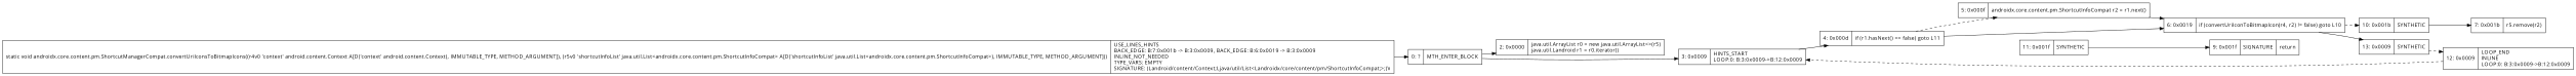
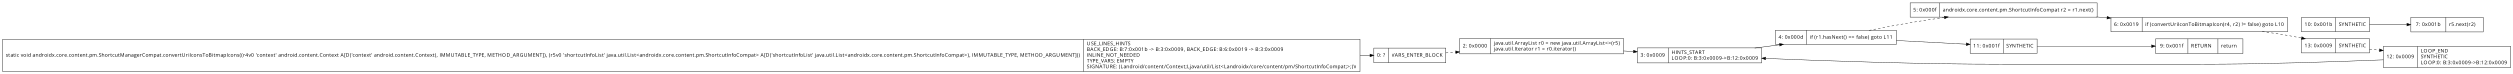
  digraph {
    fontname="Open Sans"
    rankdir=LR
    node [fontname="Open Sans" shape=record]
    edge [fontname="Open Sans"]
-   n1 [label="{0\:\ ?|MTH_ENTER_BLOCK\l}"]
-   n2 [label="{2\:\ 0x0000|java.util.ArrayList r0 = new java.util.ArrayList\<\>(r5)\ljava.util.Landroid r1 = r0.iterator()\l}"]
+   n1 [label="{0\:\ ?|VARS_ENTER_BLOCK\l}"]
+   n2 [label="{2\:\ 0x0000|java.util.ArrayList r0 = new java.util.ArrayList\<\>(r5)\ljava.util.Iterator r1 = r0.iterator()\l}"]
    n3 [label="{3\:\ 0x0009|HINTS_START\lLOOP:0: B:3:0x0009\-\>B:12:0x0009\l}"]
    n4 [label="{4\:\ 0x000d|if (r1.hasNext() == false) goto L11\l}"]
    n5 [label="{5\:\ 0x000f|androidx.core.content.pm.ShortcutInfoCompat r2 = r1.next()\l}"]
    n6 [label="{11\:\ 0x001f|SYNTHETIC\l}"]
    n7 [label="{6\:\ 0x0019|if (convertUriIconToBitmapIcon(r4, r2) != false) goto L10\l}"]
-   n8 [label="{9\:\ 0x001f|SIGNATURE\l|return\l}"]
+   n8 [label="{9\:\ 0x001f|RETURN\l|return\l}"]
    n9 [label="{10\:\ 0x001b|SYNTHETIC\l}"]
    n10 [label="{13\:\ 0x0009|SYNTHETIC\l}"]
-   n11 [label="{7\:\ 0x001b|r5.remove(r2)\l}"]
-   n12 [label="{12\:\ 0x0009|LOOP_END\lINLINE\lLOOP:0: B:3:0x0009\-\>B:12:0x0009\l}"]
+   n11 [label="{7\:\ 0x001b|r5.next(r2)\l}"]
+   n12 [label="{12\:\ 0x0009|LOOP_END\lSYNTHETIC\lLOOP:0: B:3:0x0009\-\>B:12:0x0009\l}"]
    n13 [label="{static void androidx.core.content.pm.ShortcutManagerCompat.convertUriIconsToBitmapIcons((r4v0 'context' android.content.Context A[D('context' android.content.Context), IMMUTABLE_TYPE, METHOD_ARGUMENT]), (r5v0 'shortcutInfoList' java.util.List\<androidx.core.content.pm.ShortcutInfoCompat\> A[D('shortcutInfoList' java.util.List\<androidx.core.content.pm.ShortcutInfoCompat\>), IMMUTABLE_TYPE, METHOD_ARGUMENT]))  | USE_LINES_HINTS\lBACK_EDGE: B:7:0x001b \-\> B:3:0x0009, BACK_EDGE: B:6:0x0019 \-\> B:3:0x0009\lINLINE_NOT_NEEDED\lTYPE_VARS: EMPTY\lSIGNATURE: (Landroid\/content\/Context;Ljava\/util\/List\<Landroidx\/core\/content\/pm\/ShortcutInfoCompat;\>;)V\l}"]
-   n1 -> n2
-   n1 -> n3
+   n1 -> n2 [style=dashed]
+   n2 -> n3
    n3 -> n4
    n4 -> n5 [style=dashed]
-   n4 -> n7
+   n4 -> n6
    n5 -> n7
    n6 -> n8
-   n7 -> n9 [style=dashed]
-   n7 -> n10
+   n7 -> n10 [style=dashed]
    n9 -> n11
    n10 -> n12 [style=dashed]
-   n12 -> n3 [style=dashed]
+   n12 -> n3
    n13 -> n1
  }
